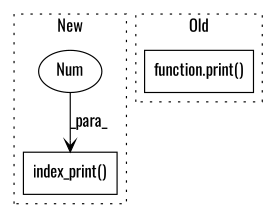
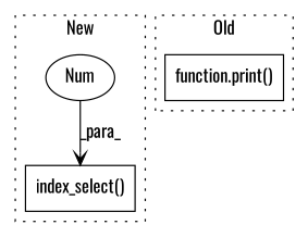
  digraph {
    fontname=Oswald
    node [a=75 shape=box fontname=Oswald]
-   n1 [l="80,1" label="index_print()" s="7946,8033"]
+   n1 [l="80,1" label="index_select()" s="7946,8033"]
    n2 [a=76 l=1 label=Num s=8026 shape=ellipse]
    n3 [l="6,1" label="function.print()" s="7207,7215"]
    subgraph cluster_1 {
      label=New
      style=dotted
      n1
      n2
    }
    subgraph cluster_2 {
      label=Old
      style=dotted
      n3
    }
    n2 -> n1 [label=_para_ style=solid arrowhead=vee fontname=Oswald]
  }
